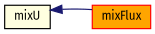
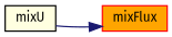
  digraph {
    rankdir=LR
    fontname="Fira Sans"
    node [fontname="Fira Sans" fontsize=10 shape=record style=filled]
    n1 [color=black fillcolor=lightyellow fontcolor=black height=0.2 label=mixU width=0.4]
    n2 [color=red height=0.2 label=mixFlux width=0.4 fillcolor=orange]
-   n2 -> n1 [color=midnightblue fontname="Fira Sans" fontsize=10 labelfontname=Helvetica labelfontsize=10 style=solid]
+   n1 -> n2 [color=midnightblue fontname="Fira Sans" fontsize=10 labelfontname=Helvetica labelfontsize=10 style=solid]
  }
